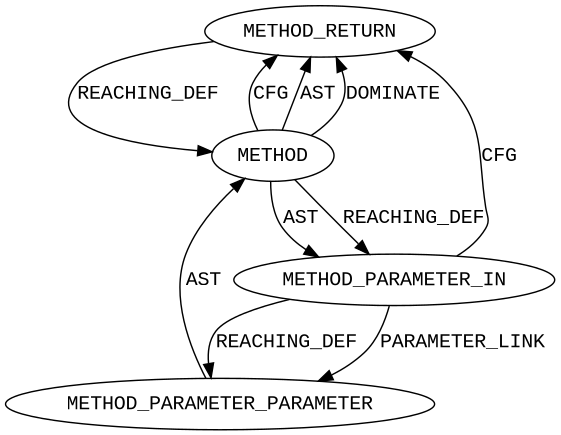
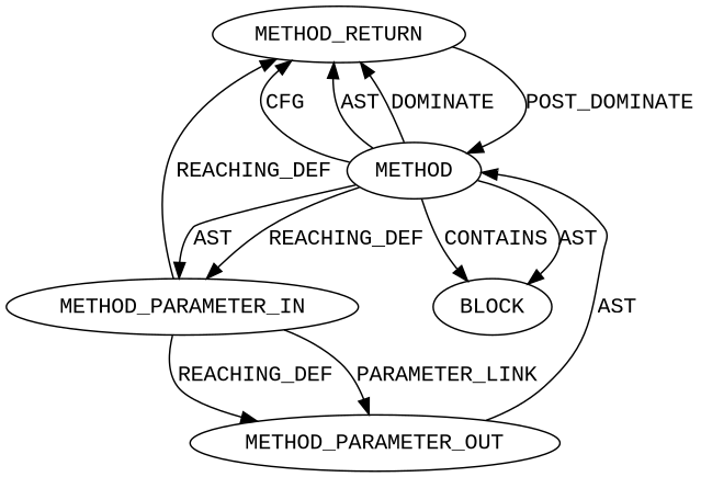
  digraph {
    fontname="Liberation Mono"
    node [CODE="<empty>" EVALUATION_STRATEGY=BY_VALUE ORDER=1 TYPE_FULL_NAME=ANY fontname="Liberation Mono"]
    edge [fontname="Liberation Mono"]
    n1 [CODE=RET ORDER=2 label=METHOD_RETURN]
    n2 [AST_PARENT_FULL_NAME="<global>" AST_PARENT_TYPE=NAMESPACE_BLOCK FILENAME="<empty>" FULL_NAME=skb_peek_tail IS_EXTERNAL=true NAME=skb_peek_tail ORDER=0 label=METHOD EVALUATION_STRATEGY="" TYPE_FULL_NAME=""]
+   n3 [ARGUMENT_INDEX=1 label=BLOCK EVALUATION_STRATEGY=""]
    n4 [CODE=p1 INDEX=1 IS_VARIADIC=false NAME=p1 label=METHOD_PARAMETER_IN]
-   n5 [CODE=p1 INDEX=1 IS_VARIADIC=false NAME=p1 label=METHOD_PARAMETER_PARAMETER]
-   n1 -> n2 [label=REACHING_DEF]
+   n5 [CODE=p1 INDEX=1 IS_VARIADIC=false NAME=p1 label=METHOD_PARAMETER_OUT]
+   n1 -> n2 [label=POST_DOMINATE]
    n2 -> n1 [label=CFG]
    n2 -> n1 [label=AST]
    n2 -> n1 [label=DOMINATE]
+   n2 -> n3 [label=AST]
+   n2 -> n3 [label=CONTAINS]
    n2 -> n4 [label=REACHING_DEF]
    n2 -> n4 [label=AST]
-   n4 -> n1 [VARIABLE=p1 label=CFG]
+   n4 -> n1 [VARIABLE=p1 label=REACHING_DEF]
    n4 -> n5 [label=PARAMETER_LINK]
    n4 -> n5 [VARIABLE=p1 label=REACHING_DEF]
    n5 -> n2 [label=AST]
  }
